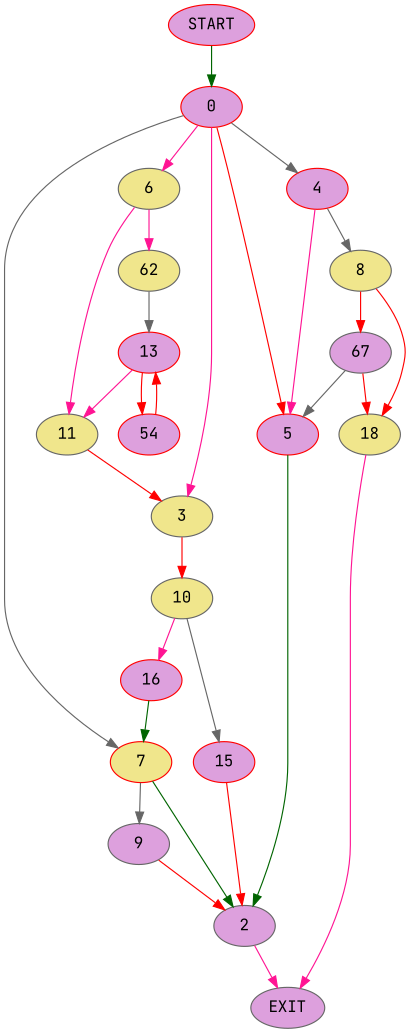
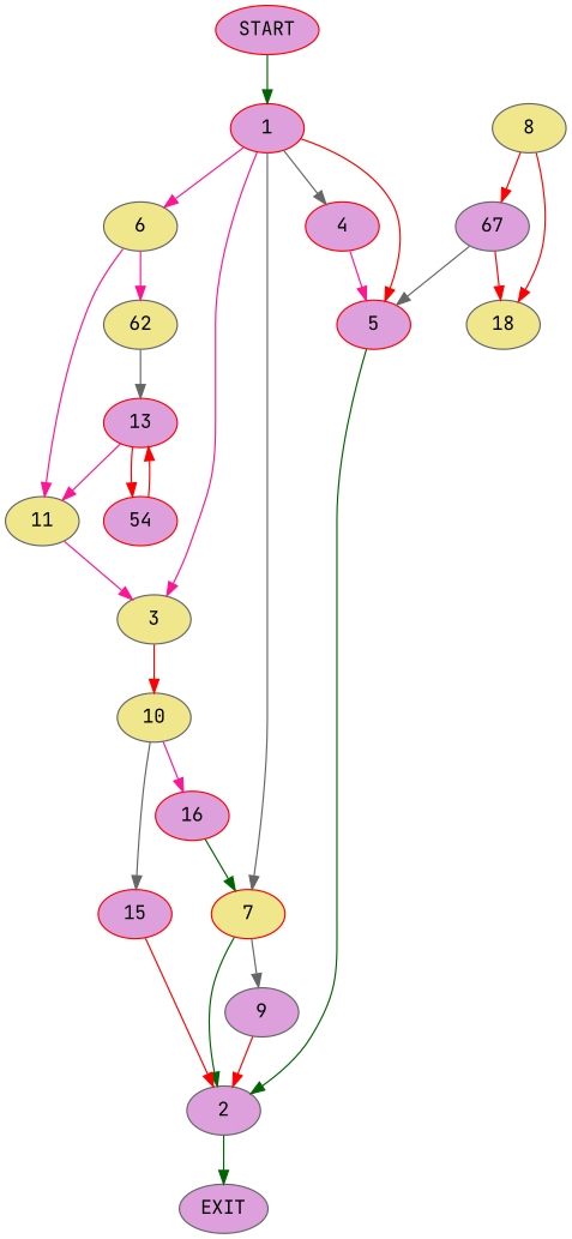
  digraph {
    fontname="JetBrains Mono"
    node [color=gray40 fillcolor=plum fontname="JetBrains Mono" style=filled]
    edge [color=deeppink fontname="JetBrains Mono"]
    n1 [color=red label=START]
-   1 [color=red label=0]
+   1 [color=red]
    3 [fillcolor=khaki]
    4 [color=red]
    5 [color=red]
    6 [fillcolor=khaki]
    7 [color=red fillcolor=khaki]
    n8 [label=EXIT]
    2
    10 [fillcolor=khaki]
    8 [fillcolor=khaki]
    11 [fillcolor=khaki]
    n13 [fillcolor=khaki label=62]
    9
    15 [color=red]
    16 [color=red]
    n17 [label=67]
    18 [fillcolor=khaki]
    13 [color=red]
    n20 [color=red label=54]
    n1 -> 1 [color=darkgreen]
    1 -> 3
    1 -> 4 [color=gray40]
    1 -> 5 [color=red]
    1 -> 6
    1 -> 7 [color=gray40]
    3 -> 10 [color=red]
    4 -> 5
-   4 -> 8 [color=gray40]
    5 -> 2 [color=darkgreen]
    6 -> 11
    6 -> n13
    7 -> 2 [color=darkgreen]
    7 -> 9 [color=gray40]
-   2 -> n8
+   2 -> n8 [color=darkgreen]
    10 -> 15 [color=gray40]
    10 -> 16
    8 -> n17 [color=red]
    8 -> 18 [color=red]
-   11 -> 3 [color=red]
+   11 -> 3
    n13 -> 13 [color=gray40]
    9 -> 2 [color=red]
    15 -> 2 [color=red]
    16 -> 7 [color=darkgreen]
    n17 -> 5 [color=gray40]
    n17 -> 18 [color=red]
-   18 -> n8
    13 -> 11
    13 -> n20 [color=red]
    n20 -> 13 [color=red]
  }
